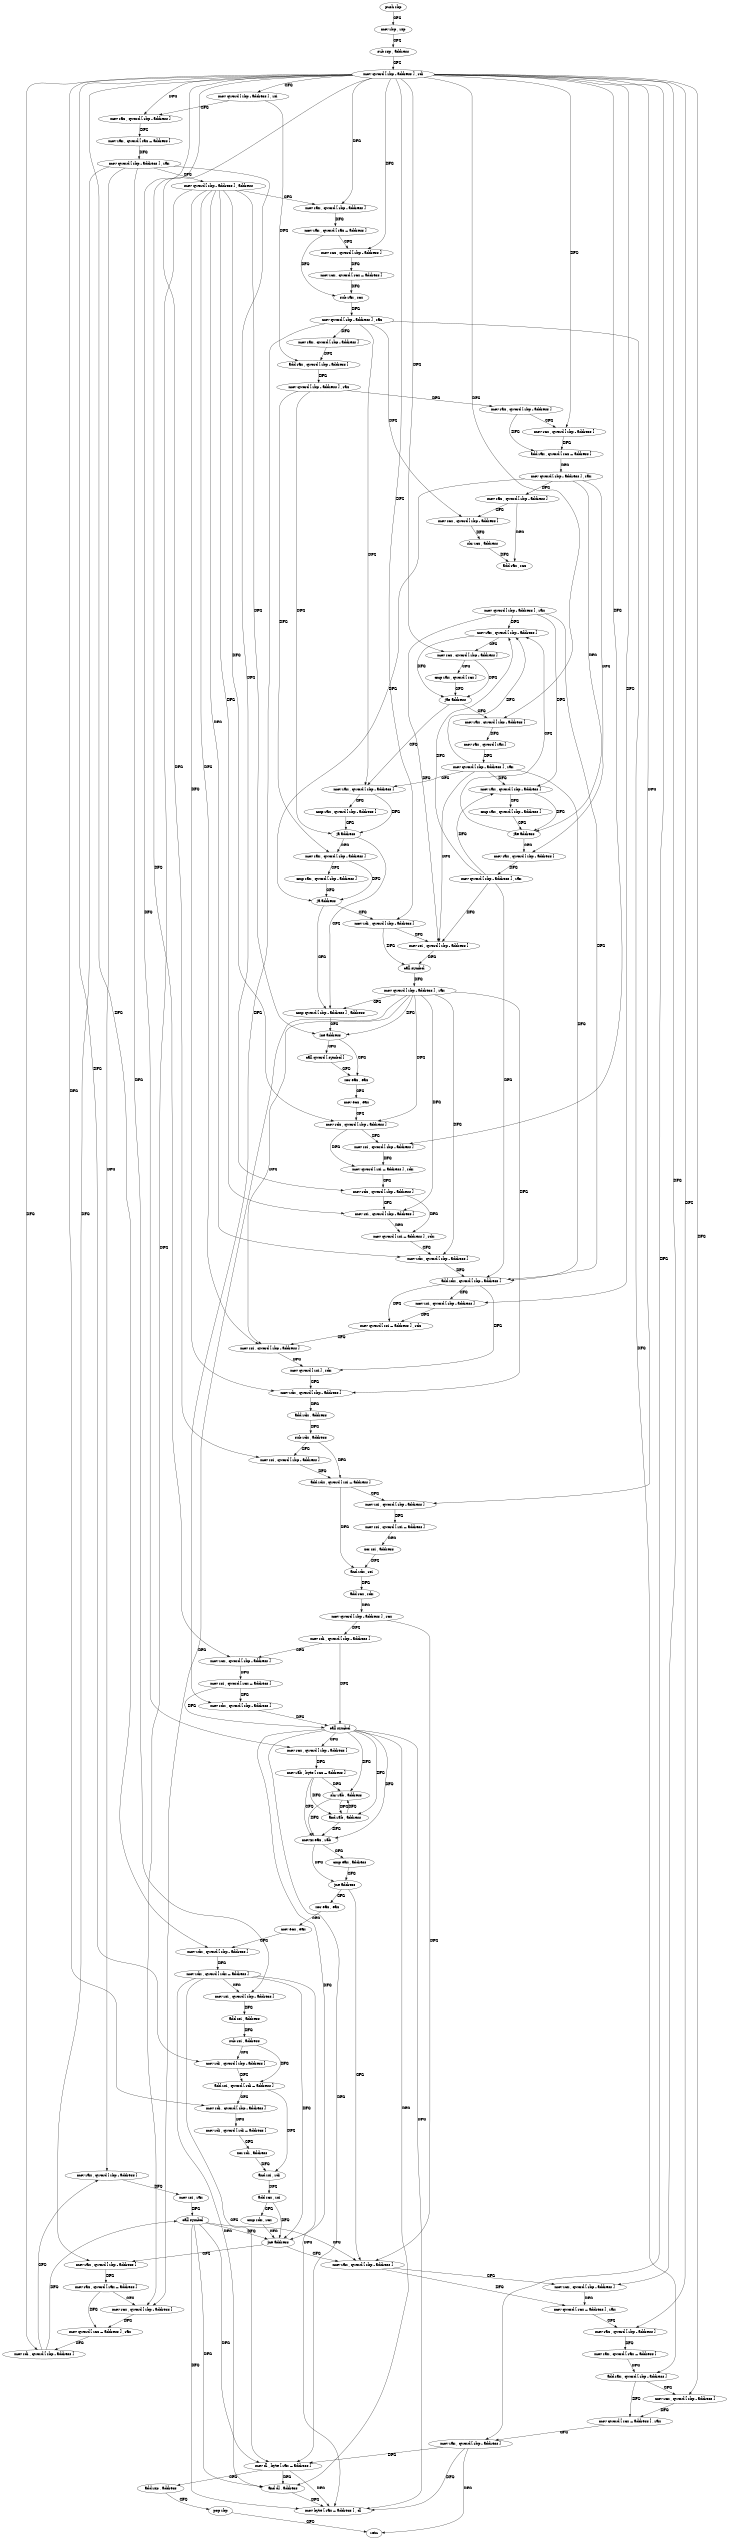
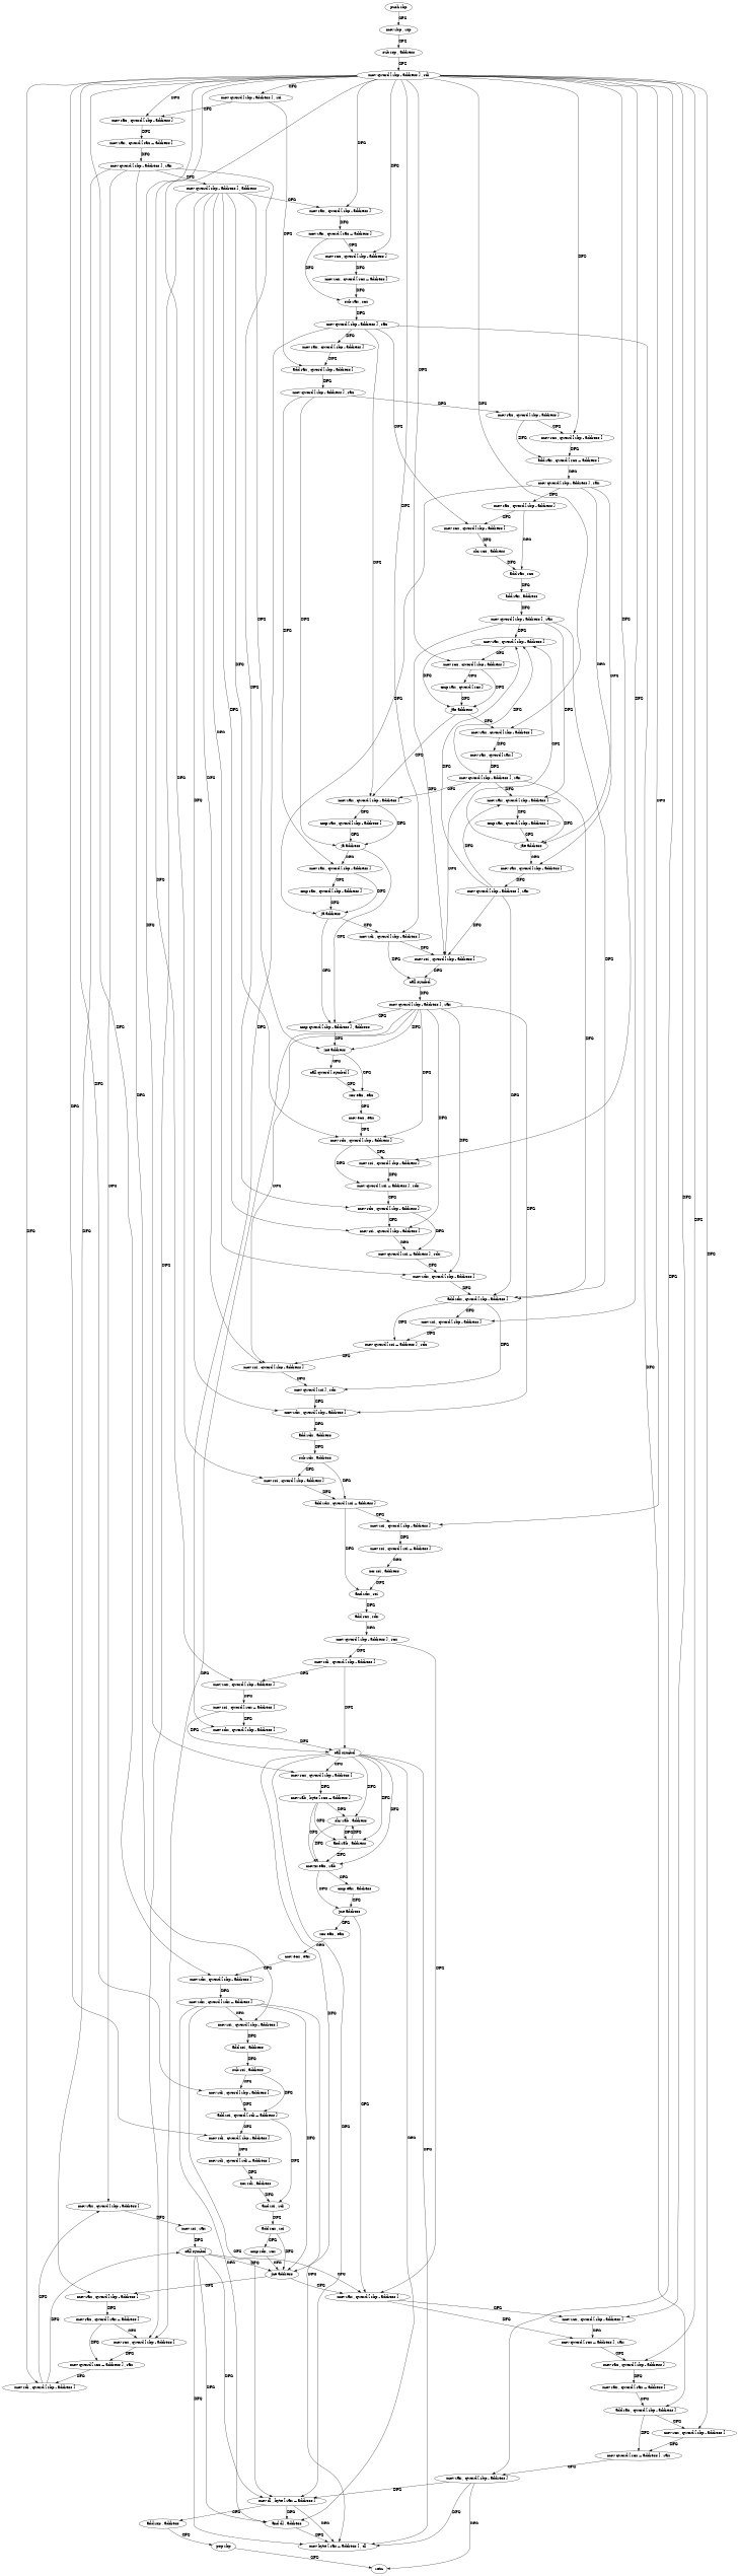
  digraph {
    n1 [label="push rbp"]
    n2 [label="mov rbp , rsp"]
    n3 [label="sub rsp , address"]
    n4 [label="mov qword [ rbp - address ] , rdi"]
    n5 [label="mov qword [ rbp - address ] , rsi"]
    n6 [label="mov rax , qword [ rbp - address ]"]
    n7 [label="mov rax , qword [ rbp - address ]"]
    n8 [label="mov rcx , qword [ rbp - address ]"]
    n9 [label="mov rcx , qword [ rbp - address ]"]
    n10 [label="mov rcx , qword [ rbp - address ]"]
    n11 [label="mov rax , qword [ rbp - address ]"]
    n12 [label="mov rdi , qword [ rbp - address ]"]
    n13 [label="mov rsi , qword [ rbp - address ]"]
    n14 [label="mov rsi , qword [ rbp - address ]"]
    n15 [label="mov rsi , qword [ rbp - address ]"]
    n16 [label="mov rsi , qword [ rbp - address ]"]
    n17 [label="mov rcx , qword [ rbp - address ]"]
    n18 [label="mov rcx , qword [ rbp - address ]"]
    n19 [label="mov rcx , qword [ rbp - address ]"]
    n20 [label="mov rax , qword [ rbp - address ]"]
    n21 [label="mov rcx , qword [ rbp - address ]"]
    n22 [label="mov rax , qword [ rbp - address ]"]
    n23 [label="mov rdx , qword [ rbp - address ]"]
    n24 [label="mov rdi , qword [ rbp - address ]"]
    n25 [label="mov rdi , qword [ rbp - address ]"]
    n26 [label="mov rdi , qword [ rbp - address ]"]
    n27 [label="add rax , qword [ rbp - address ]"]
    n28 [label="mov rax , qword [ rax + address ]"]
    n29 [label="mov rax , qword [ rax + address ]"]
    n30 [label="mov rcx , qword [ rcx + address ]"]
    n31 [label="add rax , qword [ rcx + address ]"]
    n32 [label="jae address"]
    n33 [label="cmp rax , qword [ rcx ]"]
    n34 [label="mov rax , qword [ rax ]"]
    n35 [label="mov rsi , qword [ rbp - address ]"]
    n36 [label="call symbol"]
    n37 [label="mov qword [ rsi + address ] , rdx"]
    n38 [label="mov qword [ rsi + address ] , rdx"]
    n39 [label="add rdx , qword [ rsi + address ]"]
    n40 [label="mov rsi , qword [ rsi + address ]"]
    n41 [label="mov rsi , qword [ rcx + address ]"]
    n42 [label="mov r8b , byte [ rcx + address ]"]
    n43 [label="mov qword [ rcx + address ] , rax"]
    n44 [label="mov rax , qword [ rax + address ]"]
    n45 [label="mov qword [ rcx + address ] , rax"]
    n46 [label="mov dl , byte [ rax + address ]"]
    n47 [label="mov byte [ rax + address ] , dl"]
    n48 [label=retn]
    n49 [label="mov rdx , qword [ rdx + address ]"]
    n50 [label="add rsi , qword [ rdi + address ]"]
    n51 [label="mov rdi , qword [ rdi + address ]"]
    n52 [label="mov rax , qword [ rbp - address ]"]
    n53 [label="call symbol"]
    n54 [label="mov qword [ rbp - address ] , rax"]
    n55 [label="mov qword [ rbp - address ] , rax"]
    n56 [label="mov qword [ rbp - address ] , address"]
    n57 [label="mov rdx , qword [ rbp - address ]"]
    n58 [label="mov rsi , qword [ rbp - address ]"]
    n59 [label="mov rax , qword [ rbp - address ]"]
    n60 [label="jne address"]
    n61 [label="mov rdx , qword [ rbp - address ]"]
    n62 [label="mov rsi , qword [ rbp - address ]"]
    n63 [label="mov rdx , qword [ rbp - address ]"]
    n64 [label="mov rsi , qword [ rbp - address ]"]
    n65 [label="mov rdx , qword [ rbp - address ]"]
    n66 [label="mov rcx , qword [ rbp - address ]"]
    n67 [label="mov qword [ rsi + address ] , rdx"]
    n68 [label="add rsi , address"]
    n69 [label="mov rax , qword [ rax + address ]"]
    n70 [label="mov rsi , rax"]
    n71 [label="xor eax , eax"]
    n72 [label="call qword [ symbol ]"]
    n73 [label="add rdx , qword [ rbp - address ]"]
    n74 [label="mov qword [ rsi ] , rdx"]
    n75 [label="add rdx , address"]
    n76 [label="mov qword [ rcx + address ] , rax"]
    n77 [label="sub rax , rcx"]
    n78 [label="mov qword [ rbp - address ] , rax"]
    n79 [label="mov rax , qword [ rbp - address ]"]
    n80 [label="mov rcx , qword [ rbp - address ]"]
    n81 [label="mov rax , qword [ rbp - address ]"]
    n82 [label="mov rdx , qword [ rbp - address ]"]
    n83 [label="add rax , qword [ rbp - address ]"]
    n84 [label="shr rcx , address"]
    n85 [label="ja address"]
    n86 [label="cmp rax , qword [ rbp - address ]"]
    n87 [label="call symbol"]
    n88 [label="mov rax , qword [ rbp - address ]"]
    n89 [label="mov rax , qword [ rbp - address ]"]
    n90 [label="cmp qword [ rbp - address ] , address"]
    n91 [label="ja address"]
    n92 [label="cmp rax , qword [ rbp - address ]"]
    n93 [label="mov qword [ rbp - address ] , rax"]
    n94 [label="mov rax , qword [ rbp - address ]"]
    n95 [label="jae address"]
    n96 [label="mov rax , qword [ rbp - address ]"]
    n97 [label="add rax , rcx"]
    n98 [label="mov rax , qword [ rbp - address ]"]
    n99 [label="mov qword [ rbp - address ] , rax"]
+   n100 [label="add rax , address"]
    n101 [label="mov qword [ rbp - address ] , rax"]
    n102 [label="mov rax , qword [ rbp - address ]"]
    n103 [label="cmp rax , qword [ rbp - address ]"]
    n104 [label="mov qword [ rbp - address ] , rax"]
    n105 [label="mov ecx , eax"]
    n106 [label="mov qword [ rbp - address ] , rax"]
    n107 [label="sub rdx , address"]
    n108 [label="and rdx , rsi"]
    n109 [label="add rcx , rdx"]
    n110 [label="xor rsi , address"]
    n111 [label="mov qword [ rbp - address ] , rcx"]
    n112 [label="mov rdi , qword [ rbp - address ]"]
    n113 [label="mov rax , qword [ rbp - address ]"]
    n114 [label="shr r8b , address"]
    n115 [label="and r8b , address"]
    n116 [label="movzx eax , r8b"]
    n117 [label="and dl , address"]
    n118 [label="jne address"]
    n119 [label="cmp eax , address"]
    n120 [label="jne address"]
    n121 [label="add rsp , address"]
    n122 [label="xor eax , eax"]
    n123 [label="mov ecx , eax"]
    n124 [label="pop rbp"]
    n125 [label="sub rsi , address"]
    n126 [label="and rsi , rdi"]
    n127 [label="add rcx , rsi"]
    n128 [label="xor rdi , address"]
    n129 [label="cmp rdx , rcx"]
    n1 -> n2 [label=CFG]
    n2 -> n3 [label=CFG]
    n3 -> n4 [label=CFG]
    n4 -> n5 [label=CFG]
    n4 -> n6 [label=DFG]
    n4 -> n7 [label=DFG]
    n4 -> n8 [label=DFG]
    n4 -> n9 [label=DFG]
    n4 -> n10 [label=DFG]
    n4 -> n11 [label=DFG]
    n4 -> n12 [label=DFG]
    n4 -> n13 [label=DFG]
    n4 -> n14 [label=DFG]
    n4 -> n15 [label=DFG]
    n4 -> n16 [label=DFG]
    n4 -> n17 [label=DFG]
    n4 -> n18 [label=DFG]
    n4 -> n19 [label=DFG]
    n4 -> n20 [label=DFG]
    n4 -> n21 [label=DFG]
    n4 -> n22 [label=DFG]
    n4 -> n23 [label=DFG]
    n4 -> n24 [label=DFG]
    n4 -> n25 [label=DFG]
    n4 -> n26 [label=DFG]
    n5 -> n6 [label=CFG]
    n5 -> n27 [label=DFG]
    n6 -> n28 [label=DFG]
    n7 -> n29 [label=DFG]
    n8 -> n30 [label=DFG]
    n9 -> n31 [label=DFG]
    n10 -> n32 [label=DFG]
    n10 -> n33 [label=CFG]
    n11 -> n34 [label=DFG]
    n12 -> n35 [label=CFG]
    n12 -> n36 [label=DFG]
    n13 -> n37 [label=DFG]
    n14 -> n38 [label=DFG]
    n15 -> n39 [label=DFG]
    n16 -> n40 [label=DFG]
    n17 -> n41 [label=DFG]
    n18 -> n42 [label=DFG]
    n19 -> n43 [label=DFG]
    n20 -> n44 [label=DFG]
    n21 -> n45 [label=DFG]
    n22 -> n46 [label=DFG]
    n22 -> n47 [label=DFG]
    n22 -> n48 [label=DFG]
    n23 -> n49 [label=DFG]
    n24 -> n50 [label=DFG]
    n25 -> n51 [label=DFG]
    n26 -> n52 [label=CFG]
    n26 -> n53 [label=DFG]
    n27 -> n54 [label=DFG]
    n28 -> n55 [label=DFG]
    n29 -> n8 [label=CFG]
    n29 -> n77 [label=DFG]
    n30 -> n77 [label=DFG]
    n31 -> n93 [label=DFG]
    n32 -> n11 [label=CFG]
    n32 -> n81 [label=CFG]
    n33 -> n32 [label=CFG]
    n34 -> n104 [label=DFG]
    n35 -> n36 [label=DFG]
    n36 -> n106 [label=DFG]
    n37 -> n57 [label=CFG]
    n38 -> n64 [label=CFG]
    n39 -> n16 [label=CFG]
    n39 -> n108 [label=DFG]
    n40 -> n110 [label=DFG]
    n41 -> n82 [label=CFG]
    n41 -> n87 [label=DFG]
    n42 -> n114 [label=DFG]
-   n42 -> n115 [label=DFG]
+   n42 -> n115 [label=CFG]
    n42 -> n116 [label=CFG]
    n43 -> n20 [label=CFG]
    n44 -> n83 [label=DFG]
    n45 -> n22 [label=CFG]
    n46 -> n47 [label=DFG]
    n46 -> n117 [label=DFG]
    n46 -> n121 [label=CFG]
    n49 -> n46 [label=CFG]
    n49 -> n47 [label=DFG]
    n49 -> n58 [label=CFG]
    n49 -> n117 [label=DFG]
    n49 -> n118 [label=DFG]
    n50 -> n25 [label=CFG]
    n50 -> n126 [label=DFG]
-   n51 -> n128 [label=CFG]
+   n51 -> n128 [label=DFG]
    n52 -> n70 [label=DFG]
    n53 -> n46 [label=DFG]
    n53 -> n47 [label=DFG]
    n53 -> n113 [label=CFG]
    n53 -> n117 [label=DFG]
    n53 -> n118 [label=DFG]
    n54 -> n85 [label=DFG]
    n54 -> n88 [label=DFG]
    n54 -> n89 [label=DFG]
    n55 -> n52 [label=DFG]
    n55 -> n56 [label=CFG]
    n55 -> n57 [label=DFG]
    n55 -> n58 [label=DFG]
    n55 -> n59 [label=DFG]
    n56 -> n7 [label=CFG]
    n56 -> n60 [label=DFG]
    n56 -> n61 [label=DFG]
    n56 -> n62 [label=DFG]
    n56 -> n63 [label=DFG]
    n56 -> n64 [label=DFG]
    n56 -> n65 [label=DFG]
    n56 -> n66 [label=DFG]
    n57 -> n62 [label=CFG]
    n57 -> n67 [label=DFG]
    n58 -> n68 [label=DFG]
    n59 -> n69 [label=DFG]
    n60 -> n71 [label=CFG]
    n60 -> n72 [label=CFG]
    n61 -> n13 [label=CFG]
    n61 -> n37 [label=DFG]
    n62 -> n67 [label=DFG]
    n63 -> n73 [label=DFG]
    n64 -> n74 [label=DFG]
    n65 -> n75 [label=DFG]
    n66 -> n76 [label=DFG]
    n67 -> n63 [label=CFG]
    n68 -> n125 [label=DFG]
    n69 -> n66 [label=CFG]
    n69 -> n76 [label=DFG]
    n70 -> n53 [label=DFG]
    n71 -> n105 [label=CFG]
    n72 -> n71 [label=CFG]
    n73 -> n14 [label=CFG]
    n73 -> n38 [label=DFG]
    n73 -> n74 [label=DFG]
    n74 -> n65 [label=CFG]
    n75 -> n107 [label=DFG]
    n76 -> n26 [label=CFG]
    n77 -> n78 [label=DFG]
    n78 -> n79 [label=DFG]
    n78 -> n80 [label=DFG]
    n78 -> n81 [label=DFG]
    n78 -> n82 [label=DFG]
    n78 -> n83 [label=DFG]
    n79 -> n27 [label=DFG]
    n80 -> n84 [label=DFG]
    n81 -> n85 [label=DFG]
    n81 -> n86 [label=CFG]
    n82 -> n87 [label=DFG]
    n83 -> n21 [label=CFG]
    n83 -> n45 [label=DFG]
    n84 -> n97 [label=DFG]
    n85 -> n89 [label=CFG]
    n85 -> n90 [label=CFG]
    n86 -> n85 [label=CFG]
    n87 -> n18 [label=CFG]
    n87 -> n46 [label=DFG]
    n87 -> n47 [label=DFG]
    n87 -> n114 [label=DFG]
    n87 -> n115 [label=DFG]
    n87 -> n116 [label=DFG]
    n87 -> n117 [label=DFG]
    n87 -> n118 [label=DFG]
    n88 -> n9 [label=CFG]
    n88 -> n31 [label=DFG]
    n89 -> n91 [label=DFG]
    n89 -> n92 [label=CFG]
    n90 -> n60 [label=CFG]
    n91 -> n12 [label=CFG]
    n91 -> n90 [label=CFG]
    n92 -> n91 [label=CFG]
    n93 -> n91 [label=DFG]
    n93 -> n94 [label=DFG]
    n93 -> n95 [label=DFG]
    n93 -> n96 [label=DFG]
    n94 -> n80 [label=CFG]
    n94 -> n97 [label=DFG]
    n95 -> n96 [label=CFG]
    n95 -> n98 [label=CFG]
    n96 -> n99 [label=DFG]
+   n97 -> n100 [label=DFG]
    n98 -> n10 [label=CFG]
    n98 -> n32 [label=DFG]
    n99 -> n35 [label=DFG]
    n99 -> n73 [label=DFG]
    n99 -> n98 [label=DFG]
    n99 -> n102 [label=DFG]
+   n100 -> n101 [label=DFG]
    n101 -> n35 [label=DFG]
    n101 -> n73 [label=DFG]
    n101 -> n98 [label=DFG]
    n101 -> n102 [label=DFG]
    n102 -> n95 [label=DFG]
    n102 -> n103 [label=CFG]
    n103 -> n95 [label=CFG]
    n104 -> n35 [label=DFG]
    n104 -> n73 [label=DFG]
    n104 -> n81 [label=CFG]
    n104 -> n98 [label=DFG]
    n104 -> n102 [label=DFG]
    n105 -> n61 [label=CFG]
    n106 -> n60 [label=DFG]
    n106 -> n61 [label=DFG]
    n106 -> n62 [label=DFG]
    n106 -> n63 [label=DFG]
    n106 -> n64 [label=DFG]
    n106 -> n65 [label=DFG]
    n106 -> n66 [label=DFG]
    n106 -> n90 [label=CFG]
    n107 -> n15 [label=CFG]
    n107 -> n39 [label=DFG]
    n108 -> n109 [label=DFG]
    n109 -> n111 [label=DFG]
    n110 -> n108 [label=DFG]
    n111 -> n112 [label=DFG]
    n111 -> n113 [label=DFG]
    n112 -> n17 [label=CFG]
    n112 -> n87 [label=DFG]
    n113 -> n19 [label=CFG]
    n113 -> n43 [label=DFG]
    n114 -> n115 [label=DFG]
    n114 -> n116 [label=DFG]
    n115 -> n114 [label=DFG]
    n115 -> n116 [label=DFG]
    n116 -> n119 [label=CFG]
    n116 -> n120 [label=DFG]
    n117 -> n47 [label=DFG]
    n118 -> n59 [label=CFG]
    n118 -> n113 [label=CFG]
    n119 -> n120 [label=CFG]
    n120 -> n113 [label=CFG]
    n120 -> n122 [label=CFG]
    n121 -> n124 [label=CFG]
    n122 -> n123 [label=CFG]
    n123 -> n23 [label=CFG]
    n124 -> n48 [label=CFG]
    n125 -> n24 [label=CFG]
    n125 -> n50 [label=DFG]
    n126 -> n127 [label=DFG]
    n127 -> n118 [label=DFG]
    n127 -> n129 [label=CFG]
    n128 -> n126 [label=DFG]
    n129 -> n118 [label=CFG]
  }
